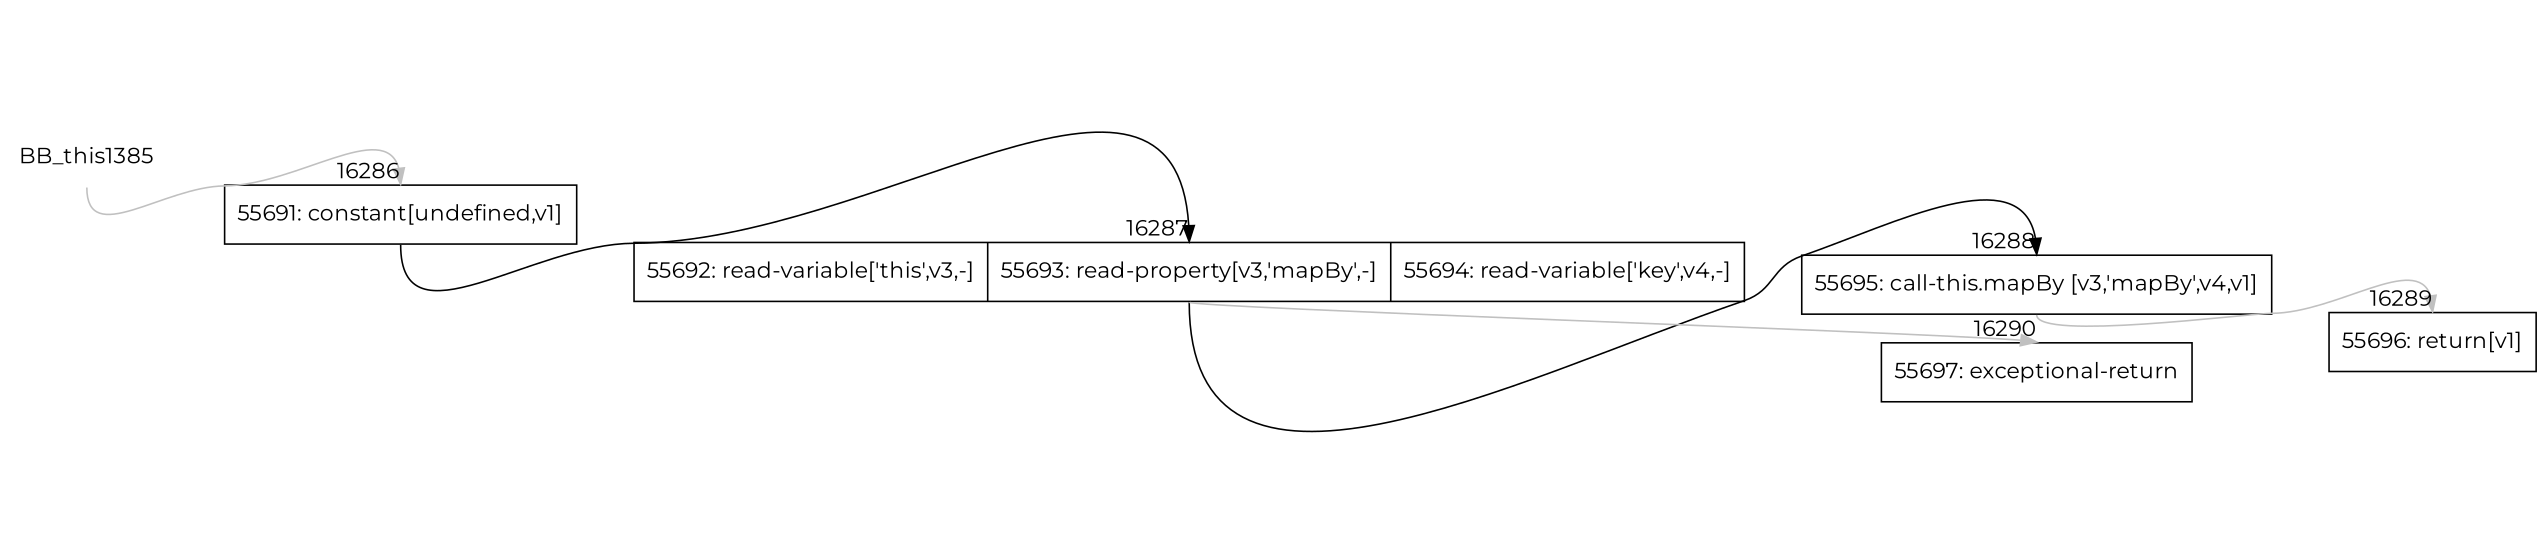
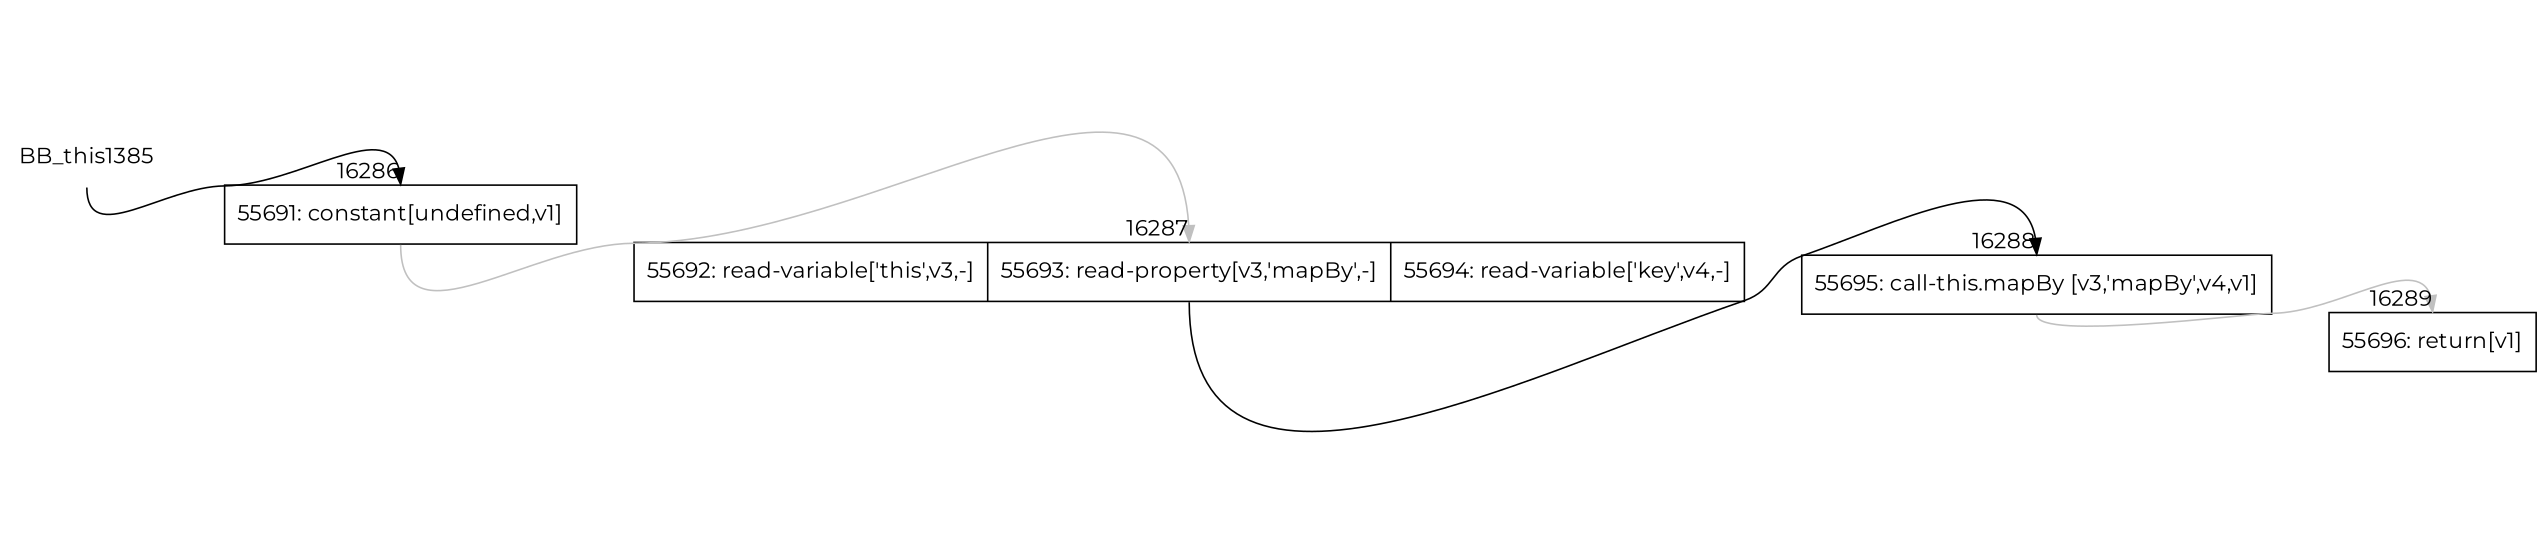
  digraph {
    fontname=Montserrat
    rankdir=LR
    node [fontname=Montserrat shape=record]
    edge [fontname=Montserrat headport=n tailport=s]
    n1 [label=BB_this1385 shape=none]
    n2 [label="{55691: constant[undefined,v1]}"]
    n3 [label="{55692: read-variable['this',v3,-]|55693: read-property[v3,'mapBy',-]|55694: read-variable['key',v4,-]}"]
    n4 [label="{55695: call-this.mapBy [v3,'mapBy',v4,v1]}"]
-   n5 [label="{55697: exceptional-return}"]
    n6 [label="{55696: return[v1]}"]
-   n1 -> n2 [headlabel="    16286" color=gray]
-   n2 -> n3 [headlabel="      16287"]
+   n1 -> n2 [headlabel="    16286"]
+   n2 -> n3 [headlabel="      16287" color=gray]
    n3 -> n4 [headlabel="      16288"]
-   n3 -> n5 [color=gray headlabel="      16290"]
    n4 -> n6 [color=gray headlabel="      16289"]
  }
